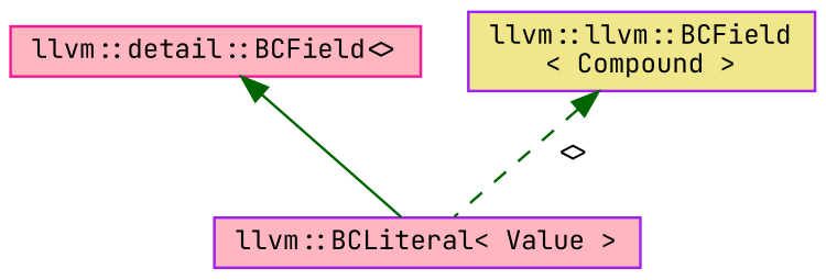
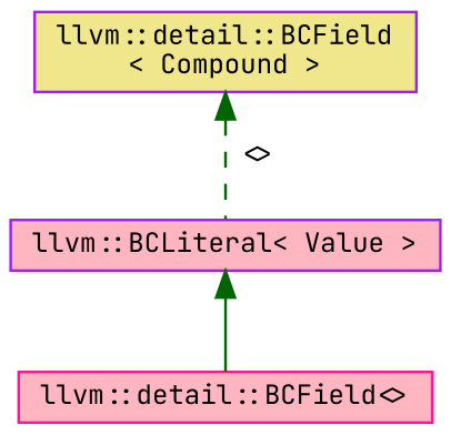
  digraph {
    fontname="JetBrains Mono"
    node [color=purple fillcolor=lightpink fontname="JetBrains Mono" fontsize=10 shape=record style=filled]
    edge [color=darkgreen dir=back fontname="JetBrains Mono" fontsize=10 labelfontname=Helvetica labelfontsize=10]
    n1 [fontcolor=black height=0.2 label="llvm::BCLiteral\< Value \>" width=0.4]
    n2 [color=deeppink height=0.2 label="llvm::detail::BCField\<\>" width=0.4]
-   n3 [fillcolor=khaki height=0.2 label="llvm::llvm::BCField\l\< Compound \>" width=0.4]
-   n2 -> n1 [style=solid]
+   n3 [fillcolor=khaki height=0.2 label="llvm::detail::BCField\l\< Compound \>" width=0.4]
+   n1 -> n2 [style=solid]
    n3 -> n1 [label=" \<\>" style=dashed]
  }
